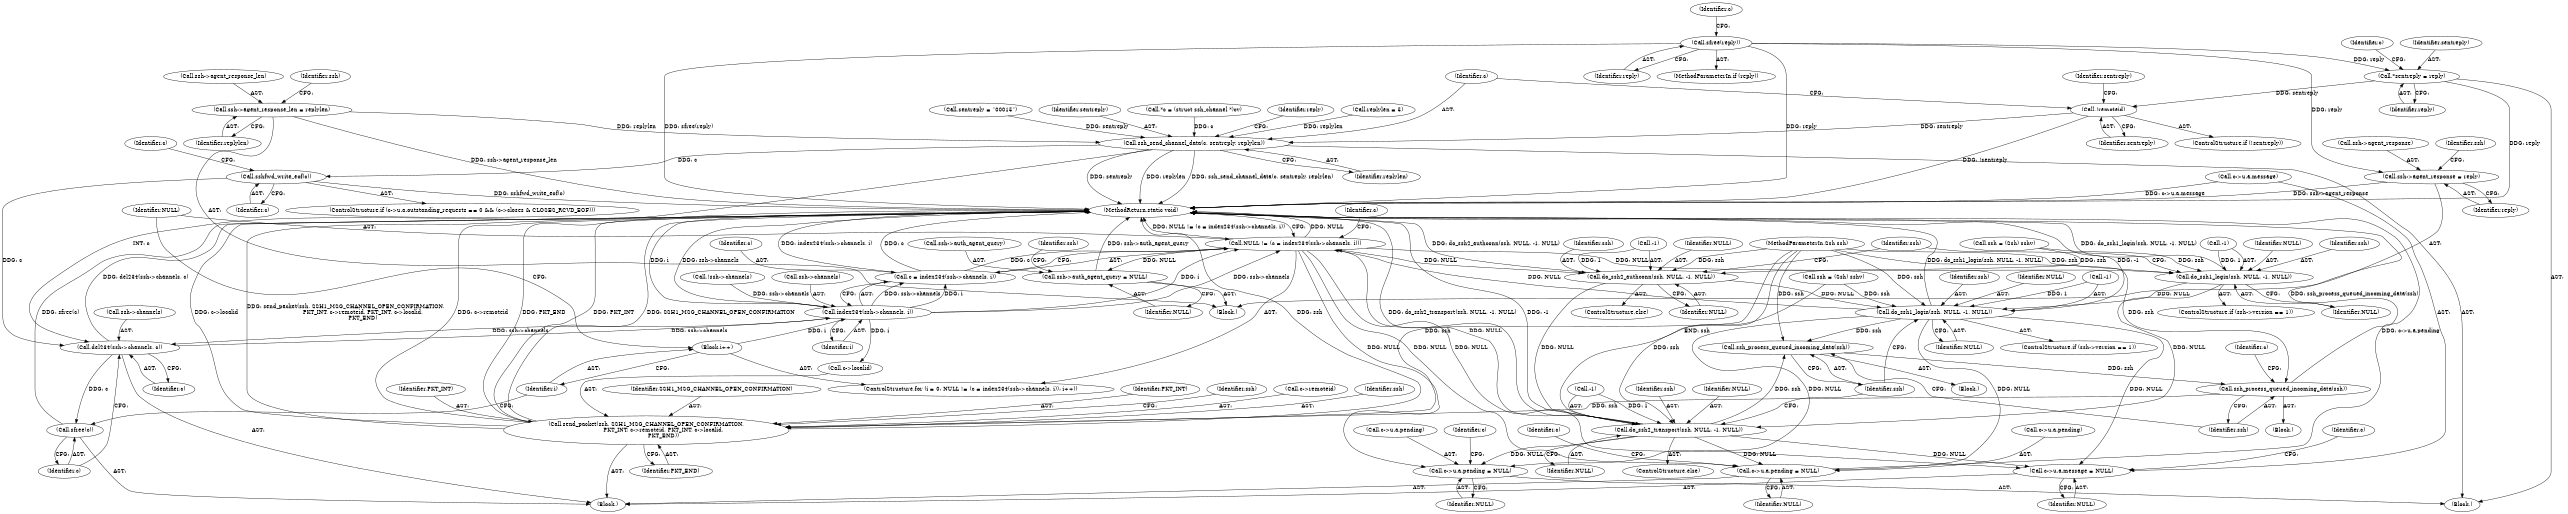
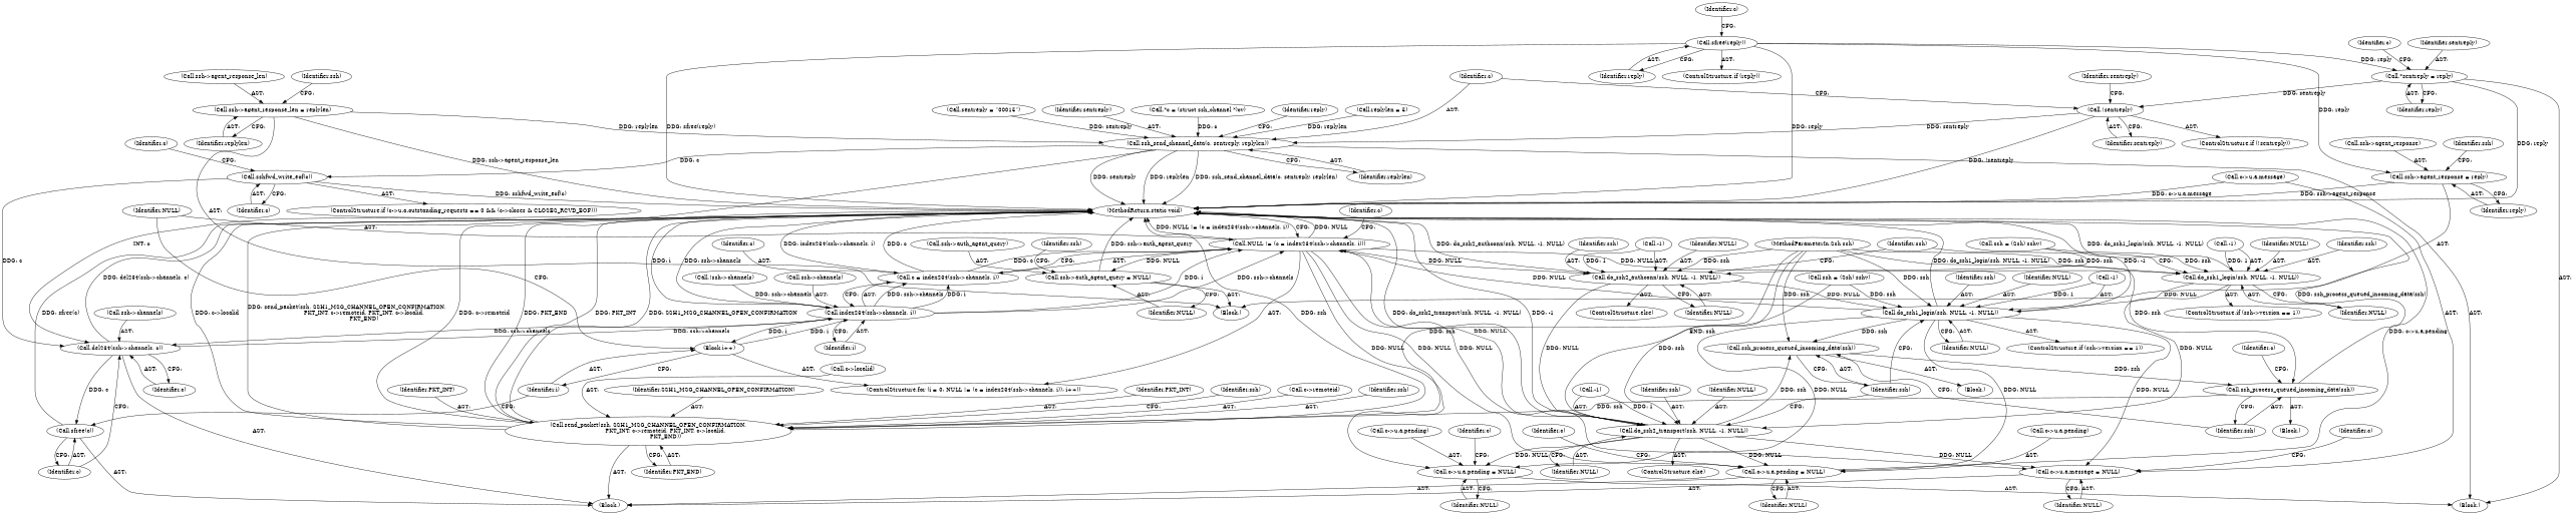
  digraph {
    n1 [label="(Call,sfree(reply))"]
    n2 [label="(Call,ssh->agent_response = reply)"]
    n3 [label="(Call,*sentreply = reply)"]
    n4 [label="(Identifier,reply)"]
-   n5 [label="(MethodParameterIn,if (reply))"]
+   n5 [label="(ControlStructure,if (reply))"]
    n6 [label="(MethodReturn,static void)"]
    n7 [label="(Block,)"]
    n8 [label="(Identifier,reply)"]
-   n9 [label="(Call,!remoteid)"]
+   n9 [label="(Call,!sentreply)"]
    n10 [label="(Block,)"]
    n11 [label="(Identifier,reply)"]
    n12 [label="(Call,NULL != (c = index234(ssh->channels, i)))"]
    n13 [label="(Call,ssh_send_channel_data(c, sentreply, replylen))"]
    n14 [label="(Identifier,sentreply)"]
    n15 [label="(ControlStructure,if (!sentreply))"]
    n16 [label="(Call,sshfwd_write_eof(c))"]
    n17 [label="(Call,del234(ssh->channels, c))"]
    n18 [label="(Identifier,replylen)"]
    n19 [label="(Call,ssh->agent_response_len = replylen)"]
    n20 [label="(Identifier,replylen)"]
    n21 [label="(ControlStructure,if (c->u.a.outstanding_requests == 0 && (c->closes & CLOSES_RCVD_EOF)))"]
    n22 [label="(Identifier,c)"]
    n23 [label="(Call,index234(ssh->channels, i))"]
    n24 [label="(Call,sfree(c))"]
    n25 [label="(Block,)"]
    n26 [label="(Identifier,c)"]
    n27 [label="(Call,c = index234(ssh->channels, i))"]
    n28 [label="(Block,i++)"]
    n29 [label="(Identifier,i)"]
    n30 [label="(Identifier,c)"]
    n31 [label="(Call,ssh->auth_agent_query = NULL)"]
    n32 [label="(Call,do_ssh1_login(ssh, NULL, -1, NULL))"]
    n33 [label="(Call,c->u.a.pending = NULL)"]
    n34 [label="(Call,c->u.a.message = NULL)"]
    n35 [label="(Call,c->u.a.pending = NULL)"]
    n36 [label="(Call,do_ssh2_authconn(ssh, NULL, -1, NULL))"]
    n37 [label="(ControlStructure,for (i = 0; NULL != (c = index234(ssh->channels, i)); i++))"]
    n38 [label="(Identifier,i)"]
    n39 [label="(Identifier,NULL)"]
    n40 [label="(Call,do_ssh1_login(ssh, NULL, -1, NULL))"]
    n41 [label="(Call,do_ssh2_transport(ssh, NULL, -1, NULL))"]
    n42 [label="(ControlStructure,if (ssh->version == 1))"]
    n43 [label="(Identifier,NULL)"]
    n44 [label="(Identifier,NULL)"]
    n45 [label="(Identifier,NULL)"]
    n46 [label="(Identifier,NULL)"]
    n47 [label="(Identifier,NULL)"]
    n48 [label="(ControlStructure,else)"]
    n49 [label="(Call,ssh_process_queued_incoming_data(ssh))"]
    n50 [label="(Identifier,NULL)"]
    n51 [label="(ControlStructure,if (ssh->version == 1))"]
    n52 [label="(Identifier,NULL)"]
    n53 [label="(ControlStructure,else)"]
    n54 [label="(Call,ssh_process_queued_incoming_data(ssh))"]
    n55 [label="(Block,)"]
    n56 [label="(Identifier,ssh)"]
    n57 [label="(Call,send_packet(ssh, SSH1_MSG_CHANNEL_OPEN_CONFIRMATION,\n                    PKT_INT, c->remoteid, PKT_INT, c->localid,\n                    PKT_END))"]
    n58 [label="(Block,)"]
    n59 [label="(Identifier,ssh)"]
    n60 [label="(Identifier,PKT_END)"]
    n61 [label="(Call,ssh = (Ssh) sshv)"]
    n62 [label="(Identifier,ssh)"]
    n63 [label="(Identifier,SSH1_MSG_CHANNEL_OPEN_CONFIRMATION)"]
    n64 [label="(Call,-1)"]
    n65 [label="(Identifier,c)"]
    n66 [label="(Call,ssh = (Ssh) sshv)"]
    n67 [label="(Identifier,PKT_INT)"]
    n68 [label="(Identifier,c)"]
    n69 [label="(Identifier,ssh)"]
    n70 [label="(Identifier,sentreply)"]
    n71 [label="(Identifier,c)"]
    n72 [label="(Identifier,ssh)"]
    n73 [label="(Call,!ssh->channels)"]
    n74 [label="(Call,ssh->agent_response_len)"]
    n75 [label="(Call,c->remoteid)"]
    n76 [label="(Call,ssh->agent_response)"]
    n77 [label="(Call,-1)"]
    n78 [label="(Identifier,ssh)"]
    n79 [label="(Call,*c = (struct ssh_channel *)cv)"]
    n80 [label="(Call,ssh->auth_agent_query)"]
    n81 [label="(MethodParameterIn,Ssh ssh)"]
    n82 [label="(Identifier,NULL)"]
    n83 [label="(Identifier,c)"]
    n84 [label="(Identifier,reply)"]
    n85 [label="(Identifier,c)"]
    n86 [label="(Identifier,c)"]
    n87 [label="(Identifier,NULL)"]
    n88 [label="(Identifier,ssh)"]
    n89 [label="(Identifier,c)"]
    n90 [label="(Identifier,ssh)"]
    n91 [label="(Identifier,c)"]
    n92 [label="(Call,replylen = 5)"]
    n93 [label="(Call,c->u.a.pending)"]
    n94 [label="(Identifier,sentreply)"]
    n95 [label="(Identifier,NULL)"]
    n96 [label="(Identifier,ssh)"]
    n97 [label="(Identifier,sentreply)"]
    n98 [label="(Call,c->localid)"]
    n99 [label="(Call,sentreply = \"\0\0\0\1\5\")"]
    n100 [label="(Identifier,NULL)"]
    n101 [label="(Identifier,ssh)"]
    n102 [label="(Identifier,c)"]
    n103 [label="(Call,-1)"]
    n104 [label="(Call,ssh->channels)"]
    n105 [label="(Identifier,c)"]
    n106 [label="(Identifier,NULL)"]
    n107 [label="(Call,ssh->channels)"]
    n108 [label="(Identifier,ssh)"]
    n109 [label="(Identifier,ssh)"]
    n110 [label="(Call,c->u.a.message)"]
    n111 [label="(Call,-1)"]
    n112 [label="(Call,c->u.a.pending)"]
    n113 [label="(Identifier,PKT_INT)"]
    n1 -> n2 [label="DDG: reply"]
    n1 -> n3 [label="DDG: reply"]
    n1 -> n4 [label="CFG: "]
    n1 -> n5 [label="AST: "]
    n1 -> n6 [label="DDG: sfree(reply)"]
    n1 -> n6 [label="DDG: reply"]
    n2 -> n6 [label="DDG: ssh->agent_response"]
    n2 -> n7 [label="AST: "]
    n2 -> n8 [label="CFG: "]
    n3 -> n6 [label="DDG: reply"]
    n3 -> n9 [label="DDG: sentreply"]
    n3 -> n10 [label="AST: "]
    n3 -> n11 [label="CFG: "]
    n4 -> n1 [label="AST: "]
    n6 -> n12 [label="CFG: "]
    n8 -> n2 [label="AST: "]
    n9 -> n6 [label="DDG: !sentreply"]
    n9 -> n13 [label="DDG: sentreply"]
    n9 -> n14 [label="CFG: "]
    n9 -> n15 [label="AST: "]
    n11 -> n3 [label="AST: "]
    n12 -> n6 [label="DDG: NULL"]
    n12 -> n6 [label="DDG: NULL != (c = index234(ssh->channels, i))"]
    n12 -> n27 [label="CFG: "]
    n12 -> n31 [label="DDG: NULL"]
    n12 -> n32 [label="DDG: NULL"]
    n12 -> n33 [label="DDG: NULL"]
    n12 -> n34 [label="DDG: NULL"]
    n12 -> n35 [label="DDG: NULL"]
    n12 -> n36 [label="DDG: NULL"]
    n12 -> n37 [label="AST: "]
    n13 -> n6 [label="DDG: sentreply"]
    n13 -> n6 [label="DDG: replylen"]
    n13 -> n6 [label="DDG: ssh_send_channel_data(c, sentreply, replylen)"]
    n13 -> n10 [label="AST: "]
    n13 -> n16 [label="DDG: c"]
    n13 -> n17 [label="INT: c"]
    n13 -> n18 [label="CFG: "]
    n14 -> n9 [label="AST: "]
    n16 -> n6 [label="DDG: sshfwd_write_eof(c)"]
    n16 -> n17 [label="DDG: c"]
    n16 -> n21 [label="AST: "]
    n16 -> n22 [label="CFG: "]
    n17 -> n6 [label="DDG: del234(ssh->channels, c)"]
    n17 -> n23 [label="DDG: ssh->channels"]
    n17 -> n24 [label="DDG: c"]
    n17 -> n25 [label="AST: "]
    n17 -> n26 [label="CFG: "]
    n18 -> n13 [label="AST: "]
    n19 -> n6 [label="DDG: ssh->agent_response_len"]
    n19 -> n7 [label="AST: "]
    n19 -> n13 [label="DDG: replylen"]
    n19 -> n20 [label="CFG: "]
    n20 -> n19 [label="AST: "]
    n22 -> n16 [label="AST: "]
    n23 -> n6 [label="DDG: i"]
    n23 -> n6 [label="DDG: ssh->channels"]
    n23 -> n12 [label="DDG: ssh->channels"]
    n23 -> n12 [label="DDG: i"]
    n23 -> n17 [label="DDG: ssh->channels"]
    n23 -> n27 [label="AST: "]
    n23 -> n27 [label="DDG: ssh->channels"]
    n23 -> n27 [label="DDG: i"]
-   n23 -> n98 [label="DDG: i"]
+   n23 -> n28 [label="DDG: i"]
    n23 -> n29 [label="CFG: "]
    n24 -> n6 [label="DDG: sfree(c)"]
    n24 -> n25 [label="AST: "]
    n24 -> n30 [label="CFG: "]
    n26 -> n17 [label="AST: "]
    n27 -> n6 [label="DDG: index234(ssh->channels, i)"]
    n27 -> n6 [label="DDG: c"]
    n27 -> n12 [label="AST: "]
    n27 -> n12 [label="DDG: c"]
    n27 -> n23 [label="CFG: "]
    n28 -> n23 [label="DDG: i"]
    n28 -> n37 [label="AST: "]
    n28 -> n38 [label="CFG: "]
    n29 -> n23 [label="AST: "]
    n30 -> n17 [label="CFG: "]
    n30 -> n24 [label="AST: "]
    n31 -> n6 [label="DDG: ssh->auth_agent_query"]
    n31 -> n7 [label="AST: "]
    n31 -> n39 [label="CFG: "]
    n32 -> n6 [label="DDG: do_ssh1_login(ssh, NULL, -1, NULL)"]
    n32 -> n40 [label="DDG: NULL"]
    n32 -> n41 [label="DDG: NULL"]
    n32 -> n42 [label="AST: "]
    n32 -> n43 [label="CFG: "]
    n33 -> n10 [label="AST: "]
    n33 -> n44 [label="CFG: "]
    n34 -> n25 [label="AST: "]
    n34 -> n45 [label="CFG: "]
    n35 -> n6 [label="DDG: c->u.a.pending"]
    n35 -> n25 [label="AST: "]
    n35 -> n46 [label="CFG: "]
    n36 -> n6 [label="DDG: do_ssh2_authconn(ssh, NULL, -1, NULL)"]
    n36 -> n40 [label="DDG: NULL"]
    n36 -> n41 [label="DDG: NULL"]
    n36 -> n47 [label="CFG: "]
    n36 -> n48 [label="AST: "]
    n38 -> n24 [label="CFG: "]
    n38 -> n28 [label="AST: "]
    n39 -> n31 [label="AST: "]
    n40 -> n6 [label="DDG: do_ssh1_login(ssh, NULL, -1, NULL)"]
    n40 -> n6 [label="DDG: -1"]
    n40 -> n12 [label="DDG: NULL"]
    n40 -> n33 [label="DDG: NULL"]
    n40 -> n34 [label="DDG: NULL"]
    n40 -> n35 [label="DDG: NULL"]
    n40 -> n49 [label="DDG: ssh"]
    n40 -> n50 [label="CFG: "]
    n40 -> n51 [label="AST: "]
    n41 -> n6 [label="DDG: -1"]
    n41 -> n6 [label="DDG: do_ssh2_transport(ssh, NULL, -1, NULL)"]
    n41 -> n12 [label="DDG: NULL"]
    n41 -> n33 [label="DDG: NULL"]
    n41 -> n34 [label="DDG: NULL"]
    n41 -> n35 [label="DDG: NULL"]
    n41 -> n49 [label="DDG: ssh"]
    n41 -> n52 [label="CFG: "]
    n41 -> n53 [label="AST: "]
    n43 -> n32 [label="AST: "]
    n44 -> n33 [label="AST: "]
    n45 -> n34 [label="AST: "]
    n46 -> n35 [label="AST: "]
    n47 -> n36 [label="AST: "]
    n49 -> n54 [label="DDG: ssh"]
    n49 -> n55 [label="AST: "]
    n49 -> n56 [label="CFG: "]
    n50 -> n40 [label="AST: "]
    n52 -> n41 [label="AST: "]
    n54 -> n6 [label="DDG: ssh_process_queued_incoming_data(ssh)"]
    n54 -> n57 [label="DDG: ssh"]
    n54 -> n58 [label="AST: "]
    n54 -> n59 [label="CFG: "]
    n56 -> n40 [label="CFG: "]
    n56 -> n41 [label="CFG: "]
    n56 -> n49 [label="AST: "]
    n57 -> n6 [label="DDG: ssh"]
    n57 -> n6 [label="DDG: c->localid"]
    n57 -> n6 [label="DDG: c->remoteid"]
    n57 -> n6 [label="DDG: PKT_INT"]
    n57 -> n6 [label="DDG: send_packet(ssh, SSH1_MSG_CHANNEL_OPEN_CONFIRMATION,\n                    PKT_INT, c->remoteid, PKT_INT, c->localid,\n                    PKT_END)"]
    n57 -> n6 [label="DDG: PKT_END"]
    n57 -> n6 [label="DDG: SSH1_MSG_CHANNEL_OPEN_CONFIRMATION"]
    n57 -> n25 [label="AST: "]
    n57 -> n60 [label="CFG: "]
    n59 -> n49 [label="CFG: "]
    n59 -> n54 [label="AST: "]
    n60 -> n57 [label="AST: "]
    n61 -> n40 [label="DDG: ssh"]
    n61 -> n41 [label="DDG: ssh"]
    n62 -> n40 [label="AST: "]
    n63 -> n57 [label="AST: "]
    n64 -> n41 [label="AST: "]
    n64 -> n41 [label="DDG: 1"]
    n65 -> n3 [label="CFG: "]
    n66 -> n32 [label="DDG: ssh"]
    n66 -> n36 [label="DDG: ssh"]
    n67 -> n57 [label="AST: "]
    n68 -> n54 [label="CFG: "]
    n69 -> n57 [label="CFG: "]
    n70 -> n13 [label="AST: "]
    n71 -> n16 [label="CFG: "]
    n72 -> n32 [label="CFG: "]
    n72 -> n36 [label="CFG: "]
    n73 -> n23 [label="DDG: ssh->channels"]
    n74 -> n19 [label="AST: "]
    n75 -> n57 [label="AST: "]
    n76 -> n2 [label="AST: "]
    n77 -> n32 [label="AST: "]
    n77 -> n32 [label="DDG: 1"]
    n78 -> n36 [label="AST: "]
    n79 -> n13 [label="DDG: c"]
    n80 -> n31 [label="AST: "]
    n81 -> n32 [label="DDG: ssh"]
    n81 -> n36 [label="DDG: ssh"]
    n81 -> n40 [label="DDG: ssh"]
    n81 -> n41 [label="END: ssh"]
    n81 -> n49 [label="DDG: ssh"]
    n81 -> n54 [label="DDG: ssh"]
    n81 -> n57 [label="DDG: ssh"]
    n82 -> n40 [label="AST: "]
    n83 -> n35 [label="CFG: "]
    n84 -> n13 [label="CFG: "]
    n85 -> n12 [label="CFG: "]
    n86 -> n27 [label="AST: "]
    n87 -> n12 [label="AST: "]
    n87 -> n28 [label="CFG: "]
    n88 -> n2 [label="CFG: "]
    n89 -> n1 [label="CFG: "]
    n90 -> n31 [label="CFG: "]
    n91 -> n34 [label="CFG: "]
    n92 -> n13 [label="DDG: replylen"]
    n93 -> n33 [label="AST: "]
    n94 -> n3 [label="AST: "]
    n95 -> n32 [label="AST: "]
    n96 -> n41 [label="AST: "]
    n97 -> n9 [label="CFG: "]
    n98 -> n57 [label="AST: "]
    n99 -> n13 [label="DDG: sentreply"]
    n100 -> n36 [label="AST: "]
    n101 -> n32 [label="AST: "]
    n102 -> n9 [label="CFG: "]
    n102 -> n13 [label="AST: "]
    n103 -> n36 [label="AST: "]
    n103 -> n36 [label="DDG: 1"]
    n104 -> n23 [label="AST: "]
    n105 -> n33 [label="CFG: "]
    n106 -> n41 [label="AST: "]
    n107 -> n17 [label="AST: "]
    n108 -> n57 [label="AST: "]
    n109 -> n19 [label="CFG: "]
    n110 -> n6 [label="DDG: c->u.a.message"]
    n110 -> n34 [label="AST: "]
    n111 -> n40 [label="AST: "]
    n111 -> n40 [label="DDG: 1"]
    n112 -> n35 [label="AST: "]
    n113 -> n57 [label="AST: "]
  }
